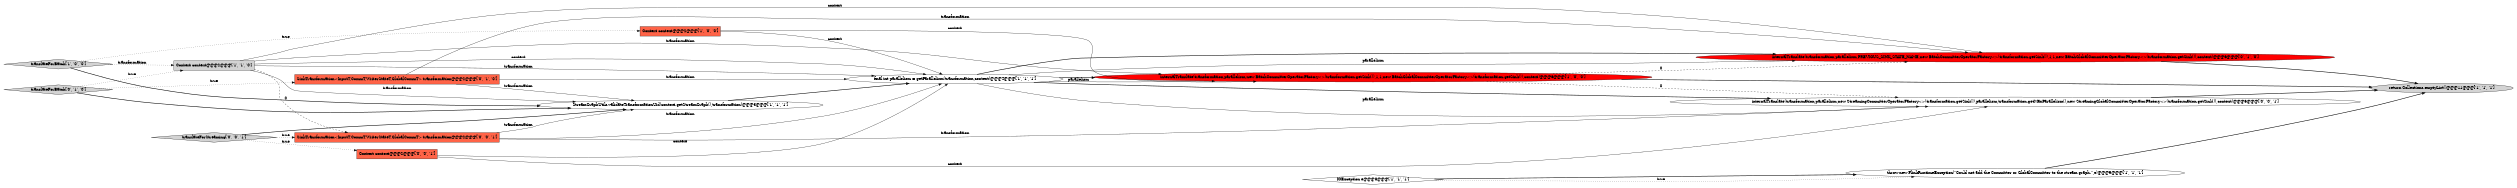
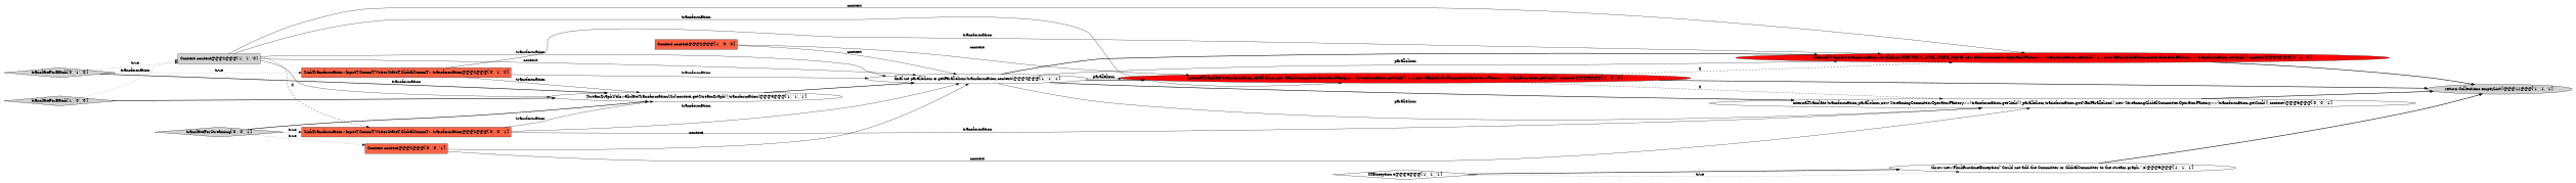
  digraph {
    rankdir=LR
    node [fillcolor=white shape=ellipse style=filled]
    edge [style=solid]
    n1 [fillcolor=tomato label="Context context@@@2@@@['0', '0', '1']" shape=box]
    n2 [label="final int parallelism = getParallelism(transformation,context)@@@4@@@['1', '1', '1']"]
    n3 [label="internalTranslate(transformation,parallelism,new StreamingCommitterOperatorFactory<>(transformation.getSink()),parallelism,transformation.getMaxParallelism(),new StreamingGlobalCommitterOperatorFactory<>(transformation.getSink()),context)@@@6@@@['0', '0', '1']"]
    n4 [fillcolor=red label="internalTranslate(transformation,parallelism,new BatchCommitterOperatorFactory<>(transformation.getSink()),1,1,new BatchGlobalCommitterOperatorFactory<>(transformation.getSink()),context)@@@6@@@['1', '0', '0']"]
    n5 [fillcolor=red label="internalTranslate(transformation,parallelism,PREVIOUS_SINK_STATE_NAME,new BatchCommitterOperatorFactory<>(transformation.getSink()),1,1,new BatchGlobalCommitterOperatorFactory<>(transformation.getSink()),context)@@@6@@@['0', '1', '0']"]
    n6 [fillcolor=lightgray label="return Collections.emptyList()@@@11@@@['1', '1', '1']"]
    n7 [fillcolor=lightgray label="translateForBatch['1', '0', '0']" shape=diamond]
    n8 [fillcolor=tomato label="Context context@@@2@@@['1', '0', '0']" shape=box]
    n9 [label="StreamGraphUtils.validateTransformationUid(context.getStreamGraph(),transformation)@@@3@@@['1', '1', '1']"]
    n10 [fillcolor=lightgray label="Context context@@@2@@@['1', '1', '0']" shape=box]
    n11 [fillcolor=tomato label="SinkTransformation<InputT,CommT,WriterStateT,GlobalCommT> transformation@@@2@@@['0', '0', '1']" shape=box]
    n12 [fillcolor=lightgray label="translateForStreaming['0', '0', '1']" shape=diamond]
    n13 [fillcolor=tomato label="SinkTransformation<InputT,CommT,WriterStateT,GlobalCommT> transformation@@@2@@@['0', '1', '0']" shape=box]
    n14 [label="IOException e@@@8@@@['1', '1', '1']" shape=diamond]
    n15 [label="throw new FlinkRuntimeException(\"Could not add the Committer or GlobalCommitter to the stream graph.\",e)@@@9@@@['1', '1', '1']"]
    n16 [fillcolor=lightgray label="translateForBatch['0', '1', '0']" shape=diamond]
    n1 -> n2 [label=context]
    n1 -> n3 [label=context]
    n2 -> n3 [style=bold]
    n2 -> n3 [label=parallelism]
    n2 -> n4 [label=parallelism]
    n2 -> n4 [style=bold]
    n2 -> n5 [style=bold]
    n2 -> n5 [label=parallelism]
    n3 -> n6 [style=bold]
    n4 -> n3 [label=0 style=dashed]
    n4 -> n5 [label=0 style=dashed]
    n4 -> n6 [style=bold]
    n5 -> n6 [style=bold]
-   n7 -> n8 [label=true style=dotted]
    n7 -> n9 [style=bold]
    n7 -> n10 [label=transformation style=dotted]
    n8 -> n2 [label=context]
    n8 -> n4 [label=context]
    n9 -> n2 [style=bold]
    n10 -> n2 [label=context]
    n10 -> n2 [label=transformation]
    n10 -> n4 [label=transformation]
    n10 -> n5 [label=context]
    n10 -> n9 [label=transformation]
    n10 -> n11 [label=0 style=dashed]
    n11 -> n2 [label=transformation]
    n11 -> n3 [label=transformation]
    n11 -> n9 [label=transformation]
    n12 -> n1 [label=true style=dotted]
    n12 -> n9 [style=bold]
    n12 -> n11 [label=true style=dotted]
    n13 -> n2 [label=transformation]
    n13 -> n5 [label=transformation]
    n13 -> n9 [label=transformation]
    n14 -> n15 [style=bold]
    n14 -> n15 [label=true style=dotted]
    n15 -> n6 [style=bold]
    n16 -> n9 [style=bold]
    n16 -> n10 [label=true style=dotted]
    n16 -> n13 [label=true style=dotted]
  }
